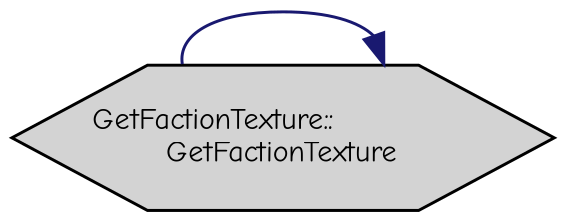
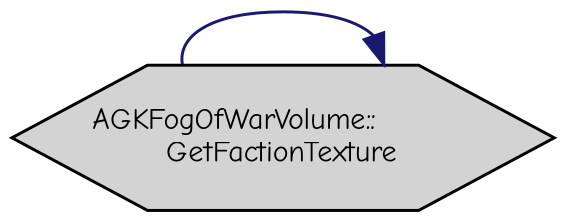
  digraph {
    rankdir=LR
    fontname="Comic Neue"
-   n1 [color=black fillcolor=lightgrey fontcolor=black fontname="Comic Neue" fontsize=10 height=0.2 label="GetFactionTexture::\lGetFactionTexture" shape=hexagon style=filled width=0.4]
+   n1 [color=black fillcolor=lightgrey fontcolor=black fontname="Comic Neue" fontsize=10 height=0.2 label="AGKFogOfWarVolume::\lGetFactionTexture" shape=hexagon style=filled width=0.4]
    n1 -> n1 [color=midnightblue fontname="Comic Neue" fontsize=10 labelfontname=Helvetica labelfontsize=10 style=solid]
  }
